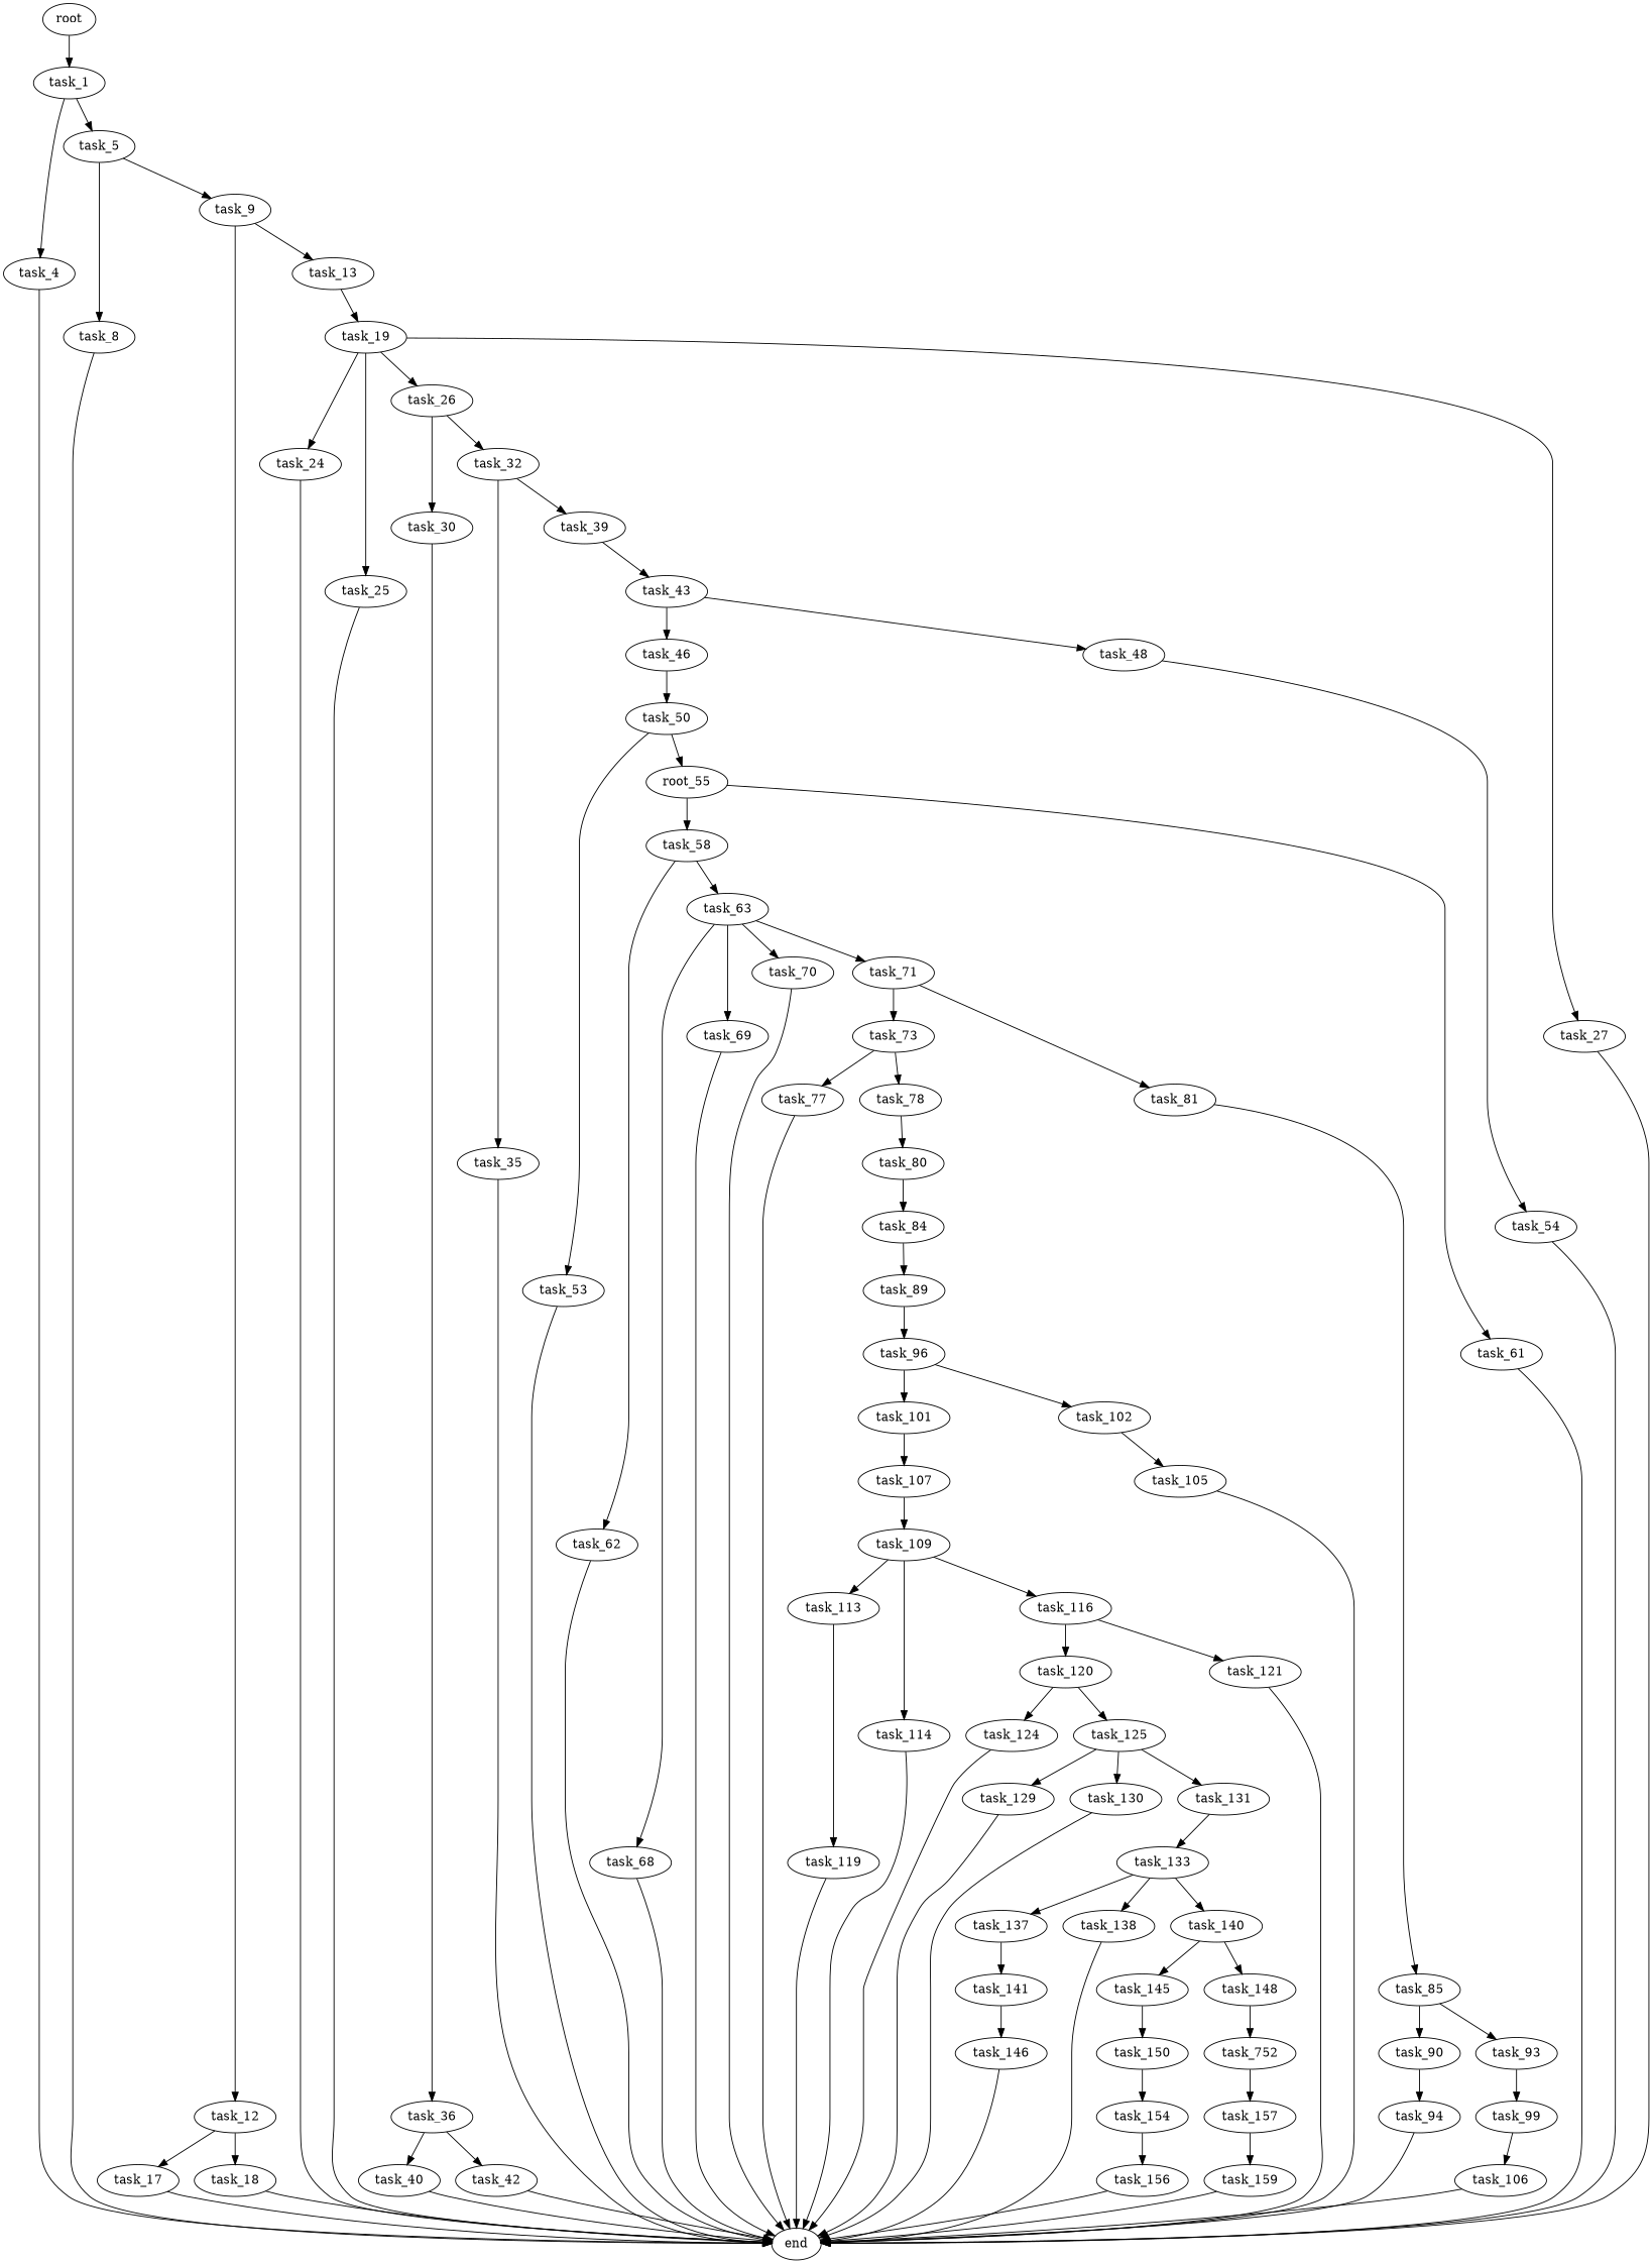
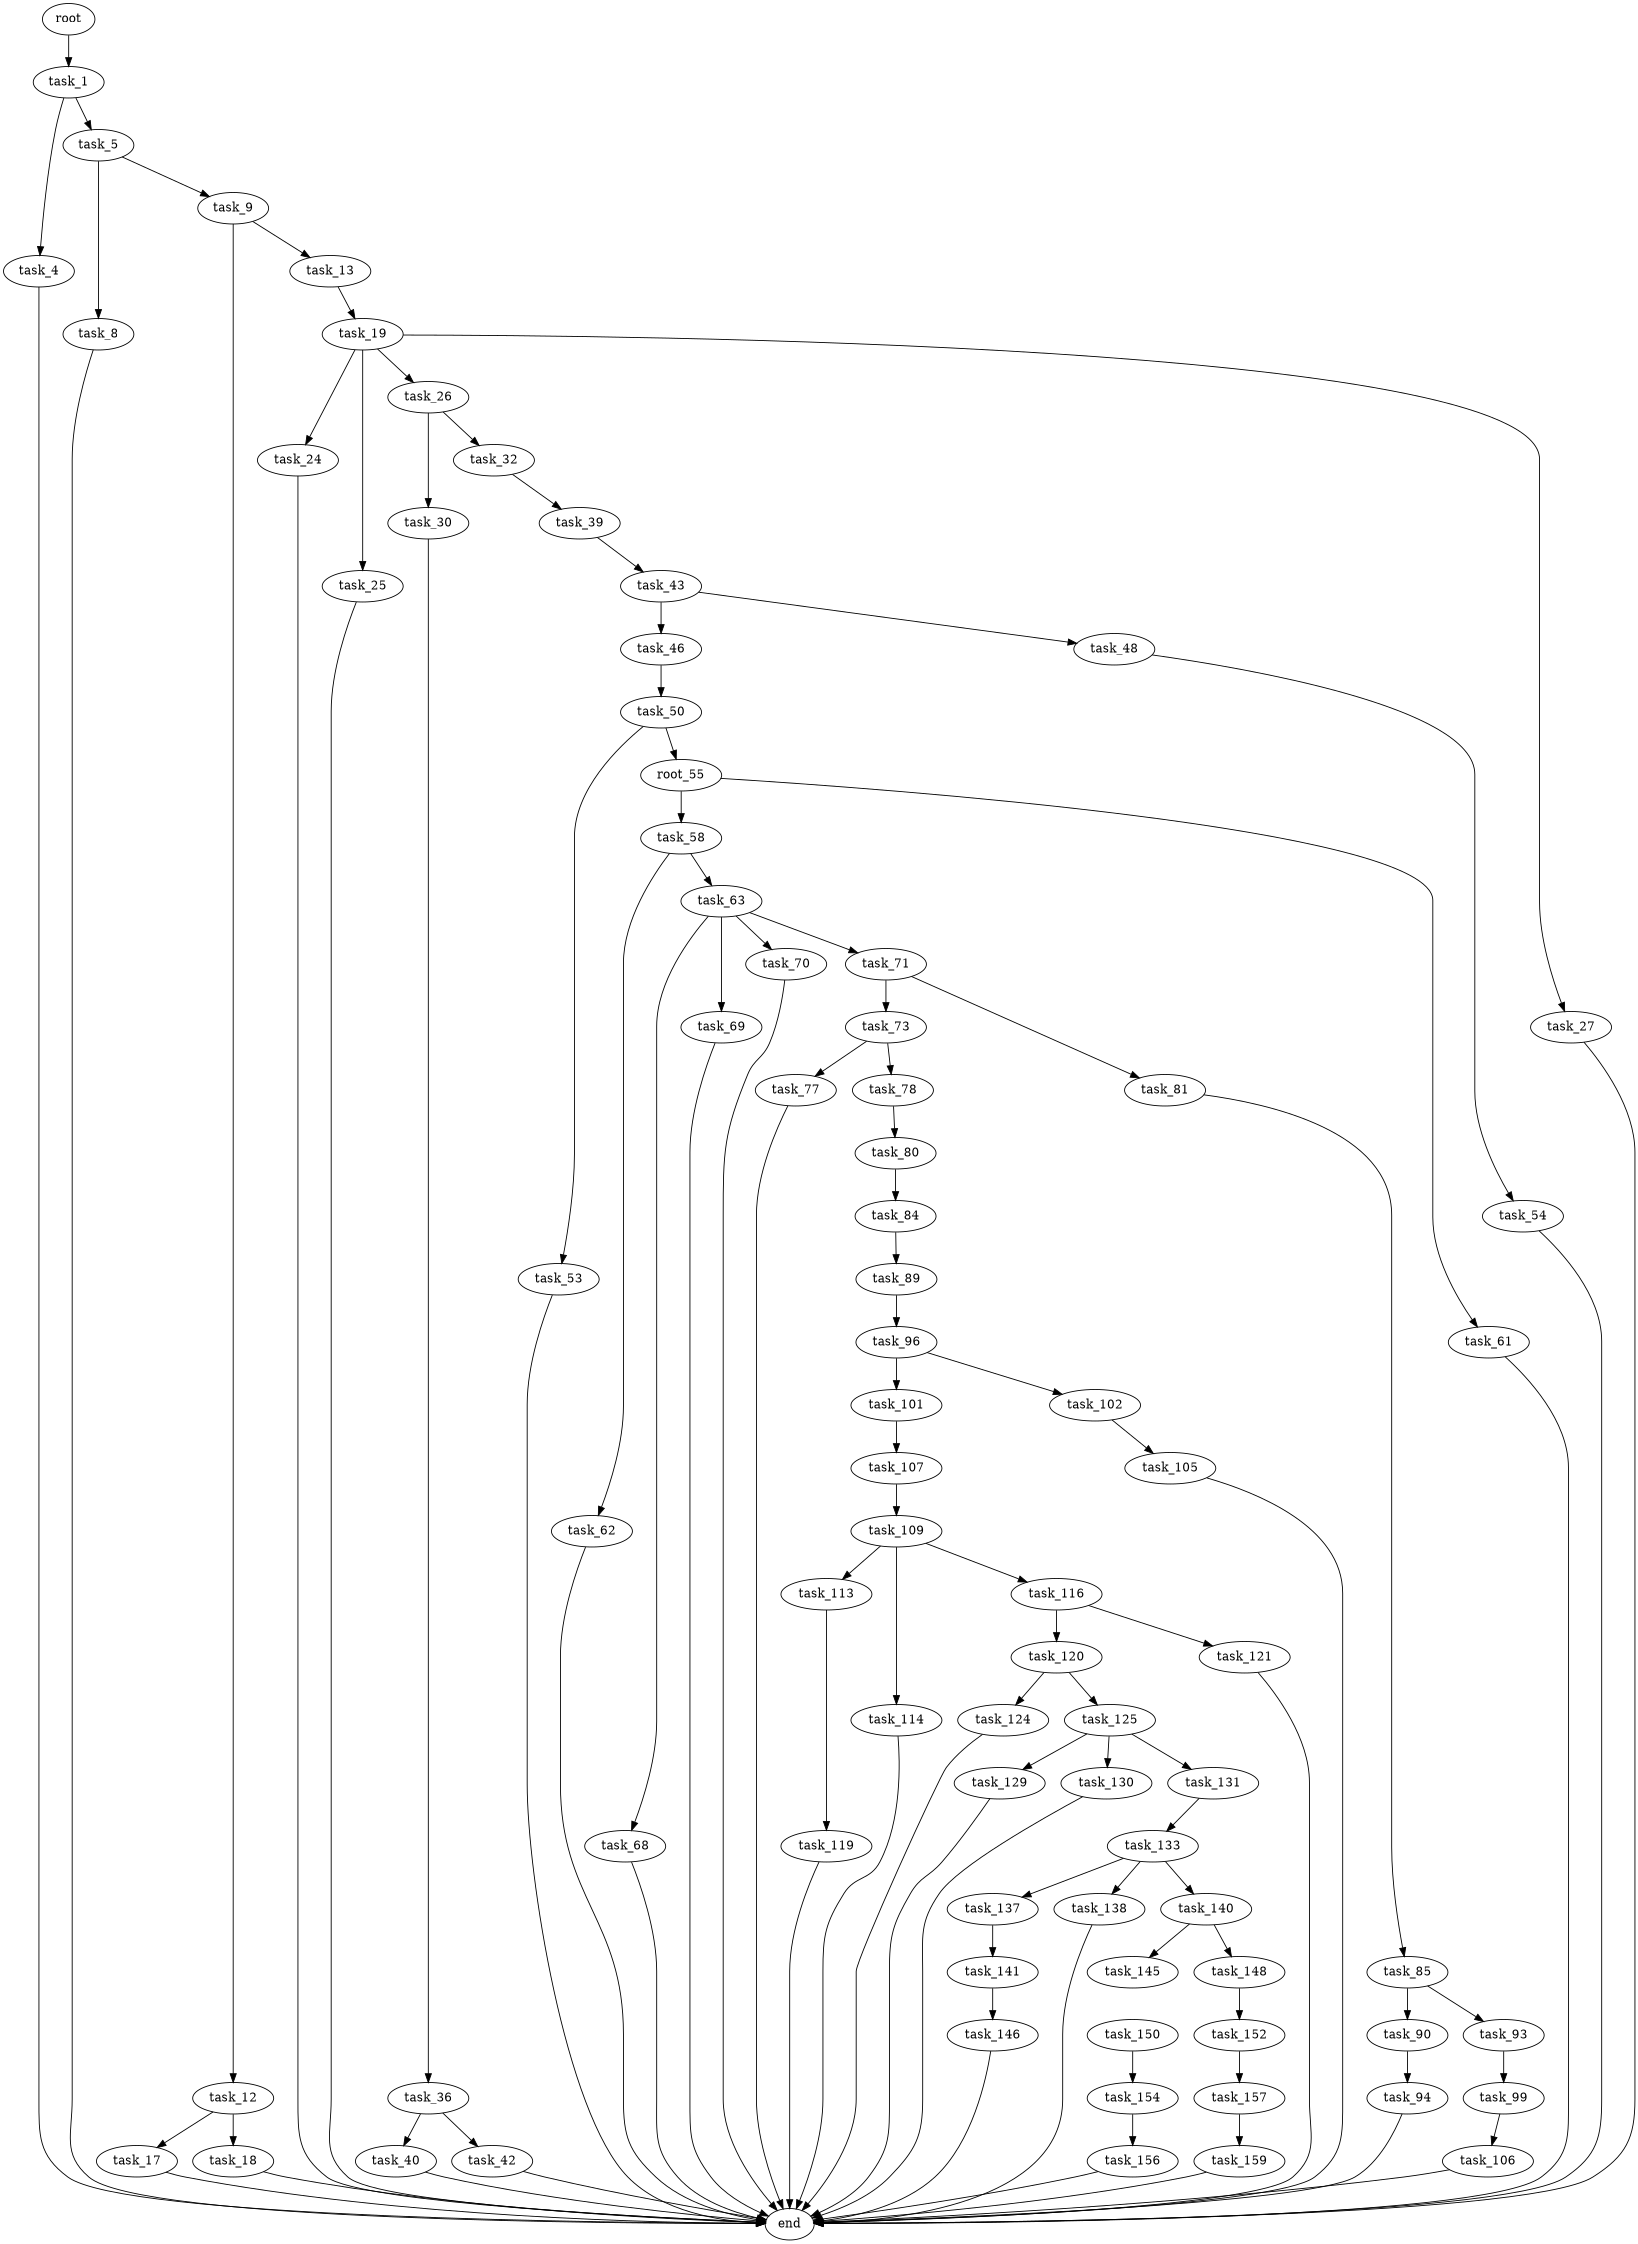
  digraph {
    root
    task_1
    task_4
    task_5
    end
    task_8
    task_9
    task_12
    task_13
    task_17
    task_18
    task_19
    task_24
    task_25
    task_26
    task_27
    task_30
    task_32
    task_36
-   task_35
    task_39
    task_40
    task_42
    task_43
    task_46
    task_48
    task_50
    task_54
    task_53
    n30 [label=root_55]
    task_58
    task_61
    task_62
    task_63
    task_68
    task_69
    task_70
    task_71
    task_73
    task_81
    task_77
    task_78
    task_80
    task_85
    task_84
    task_90
    task_93
    task_89
    task_96
    task_94
    task_99
    task_101
    task_102
    task_106
    task_107
    task_105
    task_109
    task_113
    task_114
    task_116
    task_119
    task_120
    task_121
    task_124
    task_125
    task_129
    task_130
    task_131
    task_133
    task_137
    task_138
    task_140
    task_141
    task_145
    task_148
    task_146
    task_150
-   task_152 [label=task_752]
+   task_152
    task_154
    task_157
    task_156
    task_159
    root -> task_1
    task_1 -> task_4
    task_1 -> task_5
    task_4 -> end
    task_5 -> task_8
    task_5 -> task_9
    task_8 -> end
    task_9 -> task_12
    task_9 -> task_13
    task_12 -> task_17
    task_12 -> task_18
    task_13 -> task_19
    task_17 -> end
    task_18 -> end
    task_19 -> task_24
    task_19 -> task_25
    task_19 -> task_26
    task_19 -> task_27
    task_24 -> end
    task_25 -> end
    task_26 -> task_30
    task_26 -> task_32
    task_27 -> end
    task_30 -> task_36
-   task_32 -> task_35
    task_32 -> task_39
    task_36 -> task_40
    task_36 -> task_42
-   task_35 -> end
    task_39 -> task_43
    task_40 -> end
    task_42 -> end
    task_43 -> task_46
    task_43 -> task_48
    task_46 -> task_50
    task_48 -> task_54
    task_50 -> task_53
    task_50 -> n30
    task_54 -> end
    task_53 -> end
    n30 -> task_58
    n30 -> task_61
    task_58 -> task_62
    task_58 -> task_63
    task_61 -> end
    task_62 -> end
    task_63 -> task_68
    task_63 -> task_69
    task_63 -> task_70
    task_63 -> task_71
    task_68 -> end
    task_69 -> end
    task_70 -> end
    task_71 -> task_73
    task_71 -> task_81
    task_73 -> task_77
    task_73 -> task_78
    task_81 -> task_85
    task_77 -> end
    task_78 -> task_80
    task_80 -> task_84
    task_85 -> task_90
    task_85 -> task_93
    task_84 -> task_89
    task_90 -> task_94
    task_93 -> task_99
    task_89 -> task_96
    task_96 -> task_101
    task_96 -> task_102
    task_94 -> end
    task_99 -> task_106
    task_101 -> task_107
    task_102 -> task_105
    task_106 -> end
    task_107 -> task_109
    task_105 -> end
    task_109 -> task_113
    task_109 -> task_114
    task_109 -> task_116
    task_113 -> task_119
    task_114 -> end
    task_116 -> task_120
    task_116 -> task_121
    task_119 -> end
    task_120 -> task_124
    task_120 -> task_125
    task_121 -> end
    task_124 -> end
    task_125 -> task_129
    task_125 -> task_130
    task_125 -> task_131
    task_129 -> end
    task_130 -> end
    task_131 -> task_133
    task_133 -> task_137
    task_133 -> task_138
    task_133 -> task_140
    task_137 -> task_141
    task_138 -> end
    task_140 -> task_145
    task_140 -> task_148
    task_141 -> task_146
-   task_145 -> task_150
    task_148 -> task_152
    task_146 -> end
    task_150 -> task_154
    task_152 -> task_157
    task_154 -> task_156
    task_157 -> task_159
    task_156 -> end
    task_159 -> end
  }
